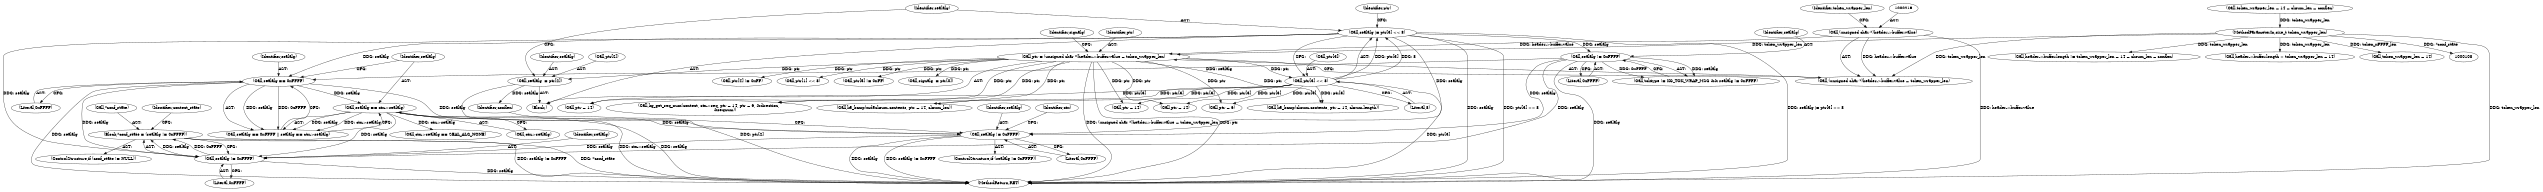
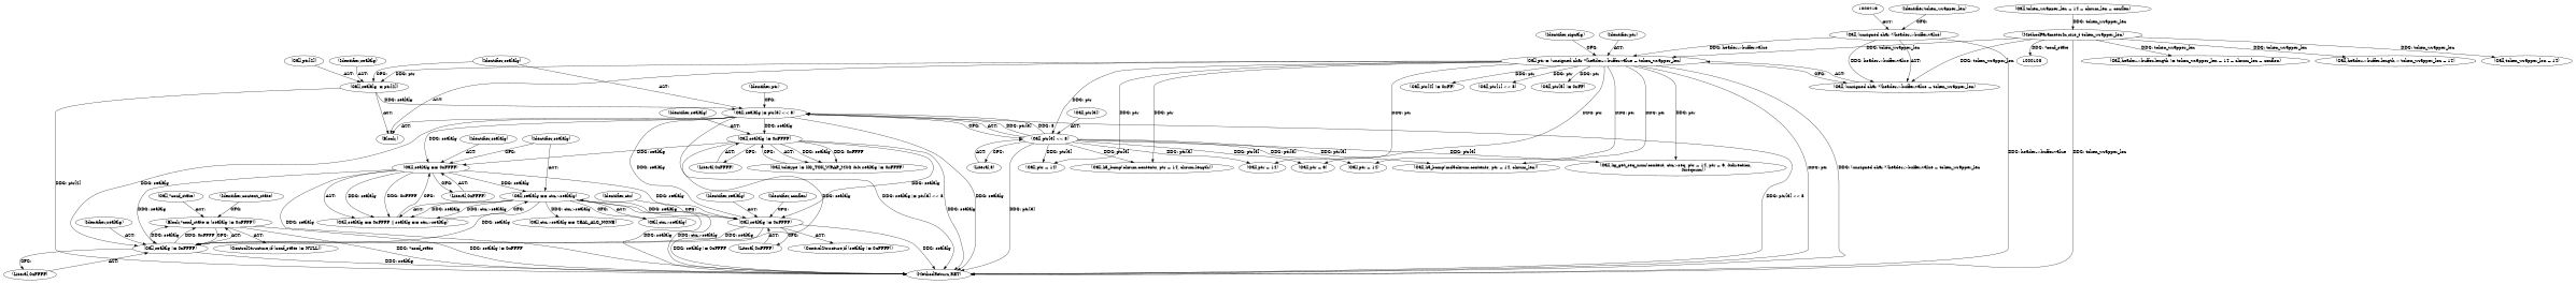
  digraph {
    n1 [label="(Block,*conf_state = (sealalg != 0xFFFF))"]
    n2 [label="(Call,sealalg != 0xFFFF)"]
    n3 [label="(MethodReturn,RET)"]
    n4 [label="(ControlStructure,if (conf_state != NULL))"]
    n5 [label="(Literal,0xFFFF)"]
    n6 [label="(Call,sealalg == 0xFFFF)"]
    n7 [label="(Call,sealalg != 0xFFFF)"]
    n8 [label="(Call,sealalg == ctx->sealalg)"]
    n9 [label="(Literal,0xFFFF)"]
    n10 [label="(Call,sealalg == 0xFFFF || sealalg == ctx->sealalg)"]
    n11 [label="(Literal,0xFFFF)"]
    n12 [label="(ControlStructure,if (sealalg != 0xFFFF))"]
    n13 [label="(Call,ctx->sealalg)"]
    n14 [label="(Call,ctx->sealalg == SEAL_ALG_NONE)"]
    n15 [label="(Call,sealalg != 0xFFFF)"]
    n16 [label="(Literal,0xFFFF)"]
    n17 [label="(Call,toktype != KG_TOK_WRAP_MSG && sealalg != 0xFFFF)"]
    n18 [label="(Call,sealalg |= ptr[3] << 8)"]
    n19 [label="(Call,ptr[3] << 8)"]
    n20 [label="(Block,)"]
    n21 [label="(Call,kg_get_seq_num(context, ctx->seq, ptr + 14, ptr + 6, &direction,\n                          &seqnum))"]
    n22 [label="(Call,k5_bcmp(md5cksum.contents, ptr + 14, cksum_len))"]
    n23 [label="(Call,ptr + 14)"]
    n24 [label="(Call,ptr + 14)"]
    n25 [label="(Call,ptr + 6)"]
    n26 [label="(Call,ptr + 14)"]
    n27 [label="(Call,k5_bcmp(cksum.contents, ptr + 14, cksum.length))"]
    n28 [label="(Literal,8)"]
    n29 [label="(Call,sealalg  = ptr[2])"]
    n30 [label="(Call,ptr[2])"]
    n31 [label="(Call,ptr = (unsigned char *)header->buffer.value + token_wrapper_len)"]
    n32 [label="(Call,ptr[4] != 0xFF)"]
    n33 [label="(Call,ptr[1] << 8)"]
    n34 [label="(Call,ptr[5] != 0xFF)"]
    n35 [label="(Call,(unsigned char *)header->buffer.value + token_wrapper_len)"]
-   n36 [label="(Call,signalg  = ptr[0])"]
    n37 [label="(Call,(unsigned char *)header->buffer.value)"]
    n38 [label="(MethodParameterIn,size_t token_wrapper_len)"]
    n39 [label="(Call,header->buffer.length != token_wrapper_len + 14 + cksum_len + conflen)"]
    n40 [label="(Call,header->buffer.length < token_wrapper_len + 14)"]
    n41 [label="(Call,token_wrapper_len + 14)"]
    1000108
    n43 [label="(Call,token_wrapper_len + 14 + cksum_len + conflen)"]
    n44 [label="(Identifier,sealalg)"]
    n45 [label="(Identifier,signalg)"]
    n46 [label="(Identifier,sealalg)"]
    n47 [label="(Identifier,sealalg)"]
    n48 [label="(Identifier,ptr)"]
    n49 [label="(Identifier,context_state)"]
    n50 [label="(Identifier,sealalg)"]
    n51 [label="(Identifier,ptr)"]
    n52 [label="(Identifier,sealalg)"]
    n53 [label="(Identifier,conflen)"]
    n54 [label="(Identifier,ctx)"]
    n55 [label="(Identifier,token_wrapper_len)"]
    n56 [label="(Call,ptr[3])"]
    n57 [label="(Identifier,sealalg)"]
    n58 [label="(Identifier,sealalg)"]
    n59 [label="(Call,*conf_state)"]
    1000219
    n1 -> n2 [label="CFG: "]
    n1 -> n3 [label="DDG: *conf_state"]
    n1 -> n3 [label="DDG: sealalg != 0xFFFF"]
    n1 -> n4 [label="AST: "]
    n2 -> n1 [label="AST: "]
    n2 -> n1 [label="DDG: sealalg"]
    n2 -> n1 [label="DDG: 0xFFFF"]
    n2 -> n3 [label="DDG: sealalg"]
    n2 -> n5 [label="CFG: "]
    n5 -> n2 [label="AST: "]
    n6 -> n2 [label="DDG: sealalg"]
    n6 -> n3 [label="DDG: sealalg"]
    n6 -> n7 [label="DDG: sealalg"]
    n6 -> n8 [label="DDG: sealalg"]
    n6 -> n9 [label="CFG: "]
    n6 -> n10 [label="AST: "]
    n6 -> n10 [label="DDG: sealalg"]
    n6 -> n10 [label="DDG: 0xFFFF"]
    n7 -> n2 [label="DDG: sealalg"]
    n7 -> n3 [label="DDG: sealalg"]
    n7 -> n3 [label="DDG: sealalg != 0xFFFF"]
    n7 -> n11 [label="CFG: "]
    n7 -> n12 [label="AST: "]
    n8 -> n2 [label="DDG: sealalg"]
    n8 -> n3 [label="DDG: ctx->sealalg"]
    n8 -> n3 [label="DDG: sealalg"]
    n8 -> n7 [label="DDG: sealalg"]
    n8 -> n10 [label="AST: "]
    n8 -> n10 [label="DDG: sealalg"]
    n8 -> n10 [label="DDG: ctx->sealalg"]
    n8 -> n13 [label="CFG: "]
    n8 -> n14 [label="DDG: ctx->sealalg"]
    n9 -> n6 [label="AST: "]
    n10 -> n6 [label="CFG: "]
    n10 -> n8 [label="CFG: "]
    n11 -> n7 [label="AST: "]
    n13 -> n8 [label="AST: "]
    n15 -> n2 [label="DDG: sealalg"]
    n15 -> n3 [label="DDG: sealalg"]
    n15 -> n6 [label="DDG: sealalg"]
    n15 -> n7 [label="DDG: sealalg"]
    n15 -> n16 [label="CFG: "]
    n15 -> n17 [label="AST: "]
    n15 -> n17 [label="DDG: sealalg"]
    n15 -> n17 [label="DDG: 0xFFFF"]
    n16 -> n15 [label="AST: "]
    n17 -> n15 [label="CFG: "]
    n18 -> n2 [label="DDG: sealalg"]
    n18 -> n3 [label="DDG: sealalg"]
    n18 -> n3 [label="DDG: ptr[3] << 8"]
    n18 -> n3 [label="DDG: sealalg |= ptr[3] << 8"]
    n18 -> n6 [label="DDG: sealalg"]
    n18 -> n7 [label="DDG: sealalg"]
    n18 -> n15 [label="DDG: sealalg"]
    n18 -> n19 [label="CFG: "]
    n18 -> n20 [label="AST: "]
    n19 -> n3 [label="DDG: ptr[3]"]
    n19 -> n18 [label="AST: "]
    n19 -> n18 [label="DDG: ptr[3]"]
    n19 -> n18 [label="DDG: 8"]
    n19 -> n21 [label="DDG: ptr[3]"]
    n19 -> n22 [label="DDG: ptr[3]"]
    n19 -> n23 [label="DDG: ptr[3]"]
    n19 -> n24 [label="DDG: ptr[3]"]
    n19 -> n25 [label="DDG: ptr[3]"]
    n19 -> n26 [label="DDG: ptr[3]"]
    n19 -> n27 [label="DDG: ptr[3]"]
    n19 -> n28 [label="CFG: "]
    n28 -> n19 [label="AST: "]
    n29 -> n3 [label="DDG: ptr[2]"]
-   n29 -> n53 [label="DDG: sealalg"]
+   n29 -> n18 [label="DDG: sealalg"]
    n29 -> n20 [label="AST: "]
    n30 -> n29 [label="AST: "]
    n31 -> n3 [label="DDG: ptr"]
    n31 -> n3 [label="DDG: (unsigned char *)header->buffer.value + token_wrapper_len"]
    n31 -> n19 [label="DDG: ptr"]
    n31 -> n20 [label="AST: "]
    n31 -> n21 [label="DDG: ptr"]
    n31 -> n22 [label="DDG: ptr"]
    n31 -> n23 [label="DDG: ptr"]
    n31 -> n24 [label="DDG: ptr"]
    n31 -> n25 [label="DDG: ptr"]
    n31 -> n26 [label="DDG: ptr"]
    n31 -> n27 [label="DDG: ptr"]
    n31 -> n29 [label="DDG: ptr"]
    n31 -> n32 [label="DDG: ptr"]
    n31 -> n33 [label="DDG: ptr"]
    n31 -> n34 [label="DDG: ptr"]
    n31 -> n35 [label="CFG: "]
-   n31 -> n36 [label="DDG: ptr"]
    n35 -> n31 [label="AST: "]
    n37 -> n3 [label="DDG: header->buffer.value"]
    n37 -> n31 [label="DDG: header->buffer.value"]
    n37 -> n35 [label="AST: "]
    n37 -> n35 [label="DDG: header->buffer.value"]
    n38 -> n3 [label="DDG: token_wrapper_len"]
    n38 -> n31 [label="DDG: token_wrapper_len"]
    n38 -> n35 [label="DDG: token_wrapper_len"]
    n38 -> n39 [label="DDG: token_wrapper_len"]
    n38 -> n40 [label="DDG: token_wrapper_len"]
-   n38 -> n41 [label="DDG: token_xFFFF_len"]
+   n38 -> n41 [label="DDG: token_wrapper_len"]
    n38 -> 1000108 [label="DDG: *conf_state"]
    n43 -> n38 [label="DDG: token_wrapper_len"]
    n44 -> n7 [label="AST: "]
    n45 -> n31 [label="CFG: "]
    n46 -> n6 [label="CFG: "]
    n46 -> n8 [label="AST: "]
    n47 -> n2 [label="AST: "]
    n48 -> n18 [label="CFG: "]
    n49 -> n1 [label="CFG: "]
    n50 -> n6 [label="AST: "]
    n51 -> n31 [label="AST: "]
    n52 -> n15 [label="AST: "]
    n53 -> n7 [label="CFG: "]
    n54 -> n7 [label="CFG: "]
    n55 -> n37 [label="CFG: "]
    n56 -> n19 [label="AST: "]
    n57 -> n18 [label="AST: "]
    n57 -> n29 [label="CFG: "]
    n58 -> n29 [label="AST: "]
    n59 -> n1 [label="AST: "]
    1000219 -> n37 [label="AST: "]
  }
